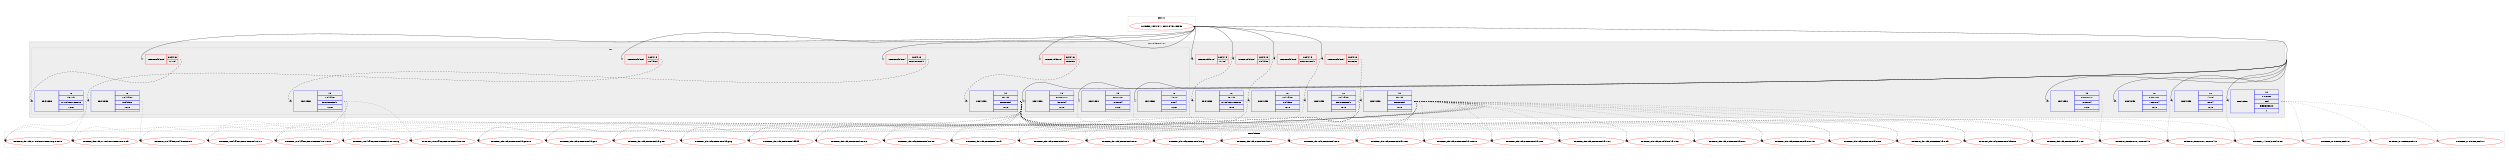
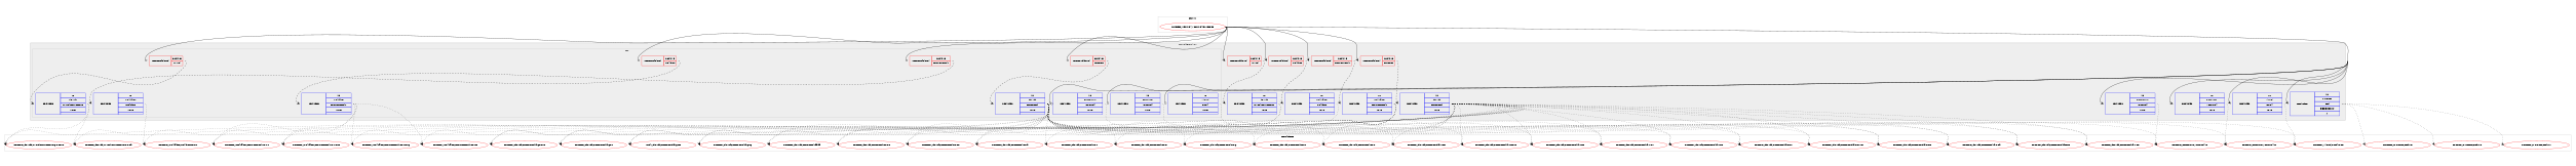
  digraph {
    compound=true
    concentrate=true
    fontname=Helvetica
    fontsize=10
    newrank=true
    rankdir=TB
    ranksep=1.5
    node [color=red fontname=Helvetica fontsize=10]
    edge [arrowhead=vee headport=w style=dotted tailport=e weight=100]
    n1 [label="portage://net-mail/vpopmail-5.4.33-r5" width=4]
    n2 [color=blue label=<<TABLE BORDER="0" CELLBORDER="1" CELLSPACING="0" CELLPADDING="4" WIDTH="220"><TR><TD ROWSPAN="6" CELLPADDING="30">pack_dep</TD></TR><TR><TD WIDTH="110">no</TD></TR><TR><TD>mail-filter</TD></TR><TR><TD>maildrop</TD></TR><TR><TD>none</TD></TR><TR><TD></TD></TR></TABLE>> shape=none]
    n3 [label=<<TABLE BORDER="0" CELLBORDER="1" CELLSPACING="0" CELLPADDING="4"><TR><TD ROWSPAN="3" CELLPADDING="10">use_conditional</TD></TR><TR><TD>positive</TD></TR><TR><TD>maildrop</TD></TR></TABLE>> shape=none]
    n4 [color=blue label=<<TABLE BORDER="0" CELLBORDER="1" CELLSPACING="0" CELLPADDING="4" WIDTH="220"><TR><TD ROWSPAN="6" CELLPADDING="30">pack_dep</TD></TR><TR><TD WIDTH="110">no</TD></TR><TR><TD>dev-db</TD></TR><TR><TD>mysql-connector-c</TD></TR><TR><TD>none</TD></TR><TR><TD></TD></TR></TABLE>> shape=none]
    n5 [label=<<TABLE BORDER="0" CELLBORDER="1" CELLSPACING="0" CELLPADDING="4"><TR><TD ROWSPAN="3" CELLPADDING="10">use_conditional</TD></TR><TR><TD>positive</TD></TR><TR><TD>mysql</TD></TR></TABLE>> shape=none]
    n6 [color=blue label=<<TABLE BORDER="0" CELLBORDER="1" CELLSPACING="0" CELLPADDING="4" WIDTH="220"><TR><TD ROWSPAN="6" CELLPADDING="30">pack_dep</TD></TR><TR><TD WIDTH="110">no</TD></TR><TR><TD>dev-db</TD></TR><TR><TD>postgresql</TD></TR><TR><TD>none</TD></TR><TR><TD></TD></TR></TABLE>> shape=none]
    n7 [label=<<TABLE BORDER="0" CELLBORDER="1" CELLSPACING="0" CELLPADDING="4"><TR><TD ROWSPAN="3" CELLPADDING="10">use_conditional</TD></TR><TR><TD>positive</TD></TR><TR><TD>postgres</TD></TR></TABLE>> shape=none]
    n8 [color=blue label=<<TABLE BORDER="0" CELLBORDER="1" CELLSPACING="0" CELLPADDING="4" WIDTH="220"><TR><TD ROWSPAN="6" CELLPADDING="30">pack_dep</TD></TR><TR><TD WIDTH="110">no</TD></TR><TR><TD>mail-filter</TD></TR><TR><TD>spamassassin</TD></TR><TR><TD>none</TD></TR><TR><TD></TD></TR></TABLE>> shape=none]
    n9 [label=<<TABLE BORDER="0" CELLBORDER="1" CELLSPACING="0" CELLPADDING="4"><TR><TD ROWSPAN="3" CELLPADDING="10">use_conditional</TD></TR><TR><TD>positive</TD></TR><TR><TD>spamassassin</TD></TR></TABLE>> shape=none]
    n10 [color=blue label=<<TABLE BORDER="0" CELLBORDER="1" CELLSPACING="0" CELLPADDING="4" WIDTH="220"><TR><TD ROWSPAN="6" CELLPADDING="30">pack_dep</TD></TR><TR><TD WIDTH="110">no</TD></TR><TR><TD>acct-group</TD></TR><TR><TD>vpopmail</TD></TR><TR><TD>none</TD></TR><TR><TD></TD></TR></TABLE>> shape=none]
    n11 [color=blue label=<<TABLE BORDER="0" CELLBORDER="1" CELLSPACING="0" CELLPADDING="4" WIDTH="220"><TR><TD ROWSPAN="6" CELLPADDING="30">pack_dep</TD></TR><TR><TD WIDTH="110">no</TD></TR><TR><TD>acct-user</TD></TR><TR><TD>vpopmail</TD></TR><TR><TD>none</TD></TR><TR><TD></TD></TR></TABLE>> shape=none]
    n12 [color=blue label=<<TABLE BORDER="0" CELLBORDER="1" CELLSPACING="0" CELLPADDING="4" WIDTH="220"><TR><TD ROWSPAN="6" CELLPADDING="30">pack_dep</TD></TR><TR><TD WIDTH="110">no</TD></TR><TR><TD>sys-apps</TD></TR><TR><TD>sed</TD></TR><TR><TD>greaterequal</TD></TR><TR><TD>4</TD></TR></TABLE>> shape=none]
    n13 [color=blue label=<<TABLE BORDER="0" CELLBORDER="1" CELLSPACING="0" CELLPADDING="4" WIDTH="220"><TR><TD ROWSPAN="6" CELLPADDING="30">pack_dep</TD></TR><TR><TD WIDTH="110">no</TD></TR><TR><TD>virtual</TD></TR><TR><TD>qmail</TD></TR><TR><TD>none</TD></TR><TR><TD></TD></TR></TABLE>> shape=none]
    n14 [color=blue label=<<TABLE BORDER="0" CELLBORDER="1" CELLSPACING="0" CELLPADDING="4" WIDTH="220"><TR><TD ROWSPAN="6" CELLPADDING="30">pack_dep</TD></TR><TR><TD WIDTH="110">no</TD></TR><TR><TD>mail-filter</TD></TR><TR><TD>maildrop</TD></TR><TR><TD>none</TD></TR><TR><TD></TD></TR></TABLE>> shape=none]
    n15 [label=<<TABLE BORDER="0" CELLBORDER="1" CELLSPACING="0" CELLPADDING="4"><TR><TD ROWSPAN="3" CELLPADDING="10">use_conditional</TD></TR><TR><TD>positive</TD></TR><TR><TD>maildrop</TD></TR></TABLE>> shape=none]
    n16 [color=blue label=<<TABLE BORDER="0" CELLBORDER="1" CELLSPACING="0" CELLPADDING="4" WIDTH="220"><TR><TD ROWSPAN="6" CELLPADDING="30">pack_dep</TD></TR><TR><TD WIDTH="110">no</TD></TR><TR><TD>dev-db</TD></TR><TR><TD>mysql-connector-c</TD></TR><TR><TD>none</TD></TR><TR><TD></TD></TR></TABLE>> shape=none]
    n17 [label=<<TABLE BORDER="0" CELLBORDER="1" CELLSPACING="0" CELLPADDING="4"><TR><TD ROWSPAN="3" CELLPADDING="10">use_conditional</TD></TR><TR><TD>positive</TD></TR><TR><TD>mysql</TD></TR></TABLE>> shape=none]
    n18 [color=blue label=<<TABLE BORDER="0" CELLBORDER="1" CELLSPACING="0" CELLPADDING="4" WIDTH="220"><TR><TD ROWSPAN="6" CELLPADDING="30">pack_dep</TD></TR><TR><TD WIDTH="110">no</TD></TR><TR><TD>dev-db</TD></TR><TR><TD>postgresql</TD></TR><TR><TD>none</TD></TR><TR><TD></TD></TR></TABLE>> shape=none]
    n19 [label=<<TABLE BORDER="0" CELLBORDER="1" CELLSPACING="0" CELLPADDING="4"><TR><TD ROWSPAN="3" CELLPADDING="10">use_conditional</TD></TR><TR><TD>positive</TD></TR><TR><TD>postgres</TD></TR></TABLE>> shape=none]
    n20 [color=blue label=<<TABLE BORDER="0" CELLBORDER="1" CELLSPACING="0" CELLPADDING="4" WIDTH="220"><TR><TD ROWSPAN="6" CELLPADDING="30">pack_dep</TD></TR><TR><TD WIDTH="110">no</TD></TR><TR><TD>mail-filter</TD></TR><TR><TD>spamassassin</TD></TR><TR><TD>none</TD></TR><TR><TD></TD></TR></TABLE>> shape=none]
    n21 [label=<<TABLE BORDER="0" CELLBORDER="1" CELLSPACING="0" CELLPADDING="4"><TR><TD ROWSPAN="3" CELLPADDING="10">use_conditional</TD></TR><TR><TD>positive</TD></TR><TR><TD>spamassassin</TD></TR></TABLE>> shape=none]
    n22 [color=blue label=<<TABLE BORDER="0" CELLBORDER="1" CELLSPACING="0" CELLPADDING="4" WIDTH="220"><TR><TD ROWSPAN="6" CELLPADDING="30">pack_dep</TD></TR><TR><TD WIDTH="110">no</TD></TR><TR><TD>acct-group</TD></TR><TR><TD>vpopmail</TD></TR><TR><TD>none</TD></TR><TR><TD></TD></TR></TABLE>> shape=none]
    n23 [color=blue label=<<TABLE BORDER="0" CELLBORDER="1" CELLSPACING="0" CELLPADDING="4" WIDTH="220"><TR><TD ROWSPAN="6" CELLPADDING="30">pack_dep</TD></TR><TR><TD WIDTH="110">no</TD></TR><TR><TD>acct-user</TD></TR><TR><TD>vpopmail</TD></TR><TR><TD>none</TD></TR><TR><TD></TD></TR></TABLE>> shape=none]
    n24 [color=blue label=<<TABLE BORDER="0" CELLBORDER="1" CELLSPACING="0" CELLPADDING="4" WIDTH="220"><TR><TD ROWSPAN="6" CELLPADDING="30">pack_dep</TD></TR><TR><TD WIDTH="110">no</TD></TR><TR><TD>virtual</TD></TR><TR><TD>qmail</TD></TR><TR><TD>none</TD></TR><TR><TD></TD></TR></TABLE>> shape=none]
    n25 [label="portage://mail-filter/maildrop-3.0.0" width=4]
    n26 [label="portage://dev-db/mysql-connector-c-8.0.19" width=4]
    n27 [label="portage://dev-db/mysql-connector-c-6.1.11-r2" width=4]
    n28 [label="portage://dev-db/postgresql-9999" width=4]
    n29 [label="portage://dev-db/postgresql-9.6.16" width=4]
-   n30 [label="portage://dev-db/postgresql-9.6.15" width=4]
+   n30 [label="mail://dev-db/postgresql-9.6.15" width=4]
    n31 [label="portage://dev-db/postgresql-9.6.14" width=4]
    n32 [label="portage://dev-db/postgresql-9.6.13-r1" width=4]
    n33 [label="portage://dev-db/postgresql-9.7.13" width=4]
    n34 [label="portage://dev-db/postgresql-9.5.20" width=4]
    n35 [label="portage://dev-db/postgresql-9.5.19" width=4]
    n36 [label="portage://dev-db/postgresql-9.5.18" width=4]
    n37 [label="portage://dev-db/postgresql-9.5.17-r1" width=4]
    n38 [label="portage://dev-db/postgresql-9.5.17" width=4]
-   n39 [label="portage://dev-db/conditional-9.4.25" width=4]
+   n39 [label="portage://dev-db/postgresql-9.4.25" width=4]
    n40 [label="portage://dev-db/postgresql-9.4.24" width=4]
    n41 [label="portage://dev-db/postgresql-9.4.23" width=4]
    n42 [label="portage://dev-db/postgresql-9.4.22-r1" width=4]
    n43 [label="portage://dev-db/postgresql-9.4.22" width=4]
    n44 [label="portage://dev-db/postgresql-12.1" width=4]
    n45 [label="portage://dev-db/postgresql-12.0" width=4]
    n46 [label="portage://dev-db/postgresql-11.6" width=4]
    n47 [label="portage://dev-db/postgresql-11.5" width=4]
    n48 [label="portage://dev-db/postgresql-11.4" width=4]
    n49 [label="portage://dev-db/postgresql-10.9" width=4]
    n50 [label="portage://dev-db/postgresql-10.11" width=4]
    n51 [label="portage://dev-db/postgresql-10.10" width=4]
    n52 [label="portage://mail-filter/spamassassin-3.4.4" width=4]
-   n53 [label="portage://user-filter/spamassassin-3.4.3" width=4]
+   n53 [label="portage://mail-filter/spamassassin-3.4.3" width=4]
    n54 [label="portage://mail-filter/spamassassin-3.4.2-r6" width=4]
    n55 [label="portage://mail-filter/spamassassin-3.4.2-r2" width=4]
    n56 [label="portage://acct-group/vpopmail-0" width=4]
    n57 [label="portage://acct-user/vpopmail-0" width=4]
    n58 [label="portage://sys-apps/sed-4.8" width=4]
    n59 [label="portage://sys-apps/sed-4.7" width=4]
    n60 [label="portage://sys-apps/sed-4.5" width=4]
    n61 [label="portage://virtual/qmail-1.03" width=4]
    subgraph cluster_1 {
      color=gray
      label=<<i>ebuild</i>>
      rank=same
      n1
    }
    subgraph cluster_2 {
      color=gray
      label=<<i>dependencies</i>>
      subgraph cluster_3 {
        color=gray
        fillcolor="#eeeeee"
        label=<<i>compile</i>>
        style=filled
        subgraph sub_4 {
          color=gray
          fillcolor="#eeeeee"
          label=<<i>compile</i>>
          style=filled
          n3
          subgraph sub_5 {
            color=gray
            fillcolor="#eeeeee"
            label=<<i>compile</i>>
            style=filled
            n2
          }
        }
        subgraph sub_6 {
          color=gray
          fillcolor="#eeeeee"
          label=<<i>compile</i>>
          style=filled
          n5
          subgraph sub_7 {
            color=gray
            fillcolor="#eeeeee"
            label=<<i>compile</i>>
            style=filled
            n4
          }
        }
        subgraph sub_8 {
          color=gray
          fillcolor="#eeeeee"
          label=<<i>compile</i>>
          style=filled
          n7
          subgraph sub_9 {
            color=gray
            fillcolor="#eeeeee"
            label=<<i>compile</i>>
            style=filled
            n6
          }
        }
        subgraph sub_10 {
          color=gray
          fillcolor="#eeeeee"
          label=<<i>compile</i>>
          style=filled
          n9
          subgraph sub_11 {
            color=gray
            fillcolor="#eeeeee"
            label=<<i>compile</i>>
            style=filled
            n8
          }
        }
        subgraph sub_12 {
          color=gray
          fillcolor="#eeeeee"
          label=<<i>compile</i>>
          style=filled
          n10
        }
        subgraph sub_13 {
          color=gray
          fillcolor="#eeeeee"
          label=<<i>compile</i>>
          style=filled
          n11
        }
        subgraph sub_14 {
          color=gray
          fillcolor="#eeeeee"
          label=<<i>compile</i>>
          style=filled
          n12
        }
        subgraph sub_15 {
          color=gray
          fillcolor="#eeeeee"
          label=<<i>compile</i>>
          style=filled
          n13
        }
      }
      subgraph cluster_16 {
        color=gray
        fillcolor="#eeeeee"
        label=<<i>compile and run</i>>
        style=filled
      }
      subgraph cluster_17 {
        color=gray
        fillcolor="#eeeeee"
        label=<<i>run</i>>
        style=filled
        subgraph sub_18 {
          color=gray
          fillcolor="#eeeeee"
          label=<<i>run</i>>
          style=filled
          n15
          subgraph sub_19 {
            color=gray
            fillcolor="#eeeeee"
            label=<<i>run</i>>
            style=filled
            n14
          }
        }
        subgraph sub_20 {
          color=gray
          fillcolor="#eeeeee"
          label=<<i>run</i>>
          style=filled
          n17
          subgraph sub_21 {
            color=gray
            fillcolor="#eeeeee"
            label=<<i>run</i>>
            style=filled
            n16
          }
        }
        subgraph sub_22 {
          color=gray
          fillcolor="#eeeeee"
          label=<<i>run</i>>
          style=filled
          n19
          subgraph sub_23 {
            color=gray
            fillcolor="#eeeeee"
            label=<<i>run</i>>
            style=filled
            n18
          }
        }
        subgraph sub_24 {
          color=gray
          fillcolor="#eeeeee"
          label=<<i>run</i>>
          style=filled
          n21
          subgraph sub_25 {
            color=gray
            fillcolor="#eeeeee"
            label=<<i>run</i>>
            style=filled
            n20
          }
        }
        subgraph sub_26 {
          color=gray
          fillcolor="#eeeeee"
          label=<<i>run</i>>
          style=filled
          n22
        }
        subgraph sub_27 {
          color=gray
          fillcolor="#eeeeee"
          label=<<i>run</i>>
          style=filled
          n23
        }
        subgraph sub_28 {
          color=gray
          fillcolor="#eeeeee"
          label=<<i>run</i>>
          style=filled
          n24
        }
      }
    }
    subgraph cluster_29 {
      color=gray
      label=<<i>candidates</i>>
      rank=same
      subgraph sub_30 {
        color=black
        label=<<i>candidates</i>>
        nodesep=1
        rank=same
        n25
      }
      subgraph sub_31 {
        color=black
        label=<<i>candidates</i>>
        nodesep=1
        rank=same
        n26
        n27
      }
      subgraph sub_32 {
        color=black
        label=<<i>candidates</i>>
        nodesep=1
        rank=same
        n28
        n29
        n30
        n31
        n32
        n33
        n34
        n35
        n36
        n37
        n38
        n39
        n40
        n41
        n42
        n43
        n44
        n45
        n46
        n47
        n48
        n49
        n50
        n51
      }
      subgraph sub_33 {
        color=black
        label=<<i>candidates</i>>
        nodesep=1
        rank=same
        n52
        n53
        n54
        n55
      }
      subgraph sub_34 {
        color=black
        label=<<i>candidates</i>>
        nodesep=1
        rank=same
        n56
      }
      subgraph sub_35 {
        color=black
        label=<<i>candidates</i>>
        nodesep=1
        rank=same
        n57
      }
      subgraph sub_36 {
        color=black
        label=<<i>candidates</i>>
        nodesep=1
        rank=same
        n58
        n59
        n60
      }
      subgraph sub_37 {
        color=black
        label=<<i>candidates</i>>
        nodesep=1
        rank=same
        n61
      }
      subgraph sub_38 {
        color=black
        label=<<i>candidates</i>>
        nodesep=1
        rank=same
        n56
      }
      subgraph sub_39 {
        color=black
        label=<<i>candidates</i>>
        nodesep=1
        rank=same
        n25
      }
      subgraph sub_40 {
        color=black
        label=<<i>candidates</i>>
        nodesep=1
        rank=same
        n26
        n27
      }
      subgraph sub_41 {
        color=black
        label=<<i>candidates</i>>
        nodesep=1
        rank=same
        n28
        n29
        n30
        n31
        n32
        n33
        n34
        n35
        n36
        n37
        n38
        n39
        n40
        n41
        n42
        n43
        n44
        n45
        n46
        n47
        n48
        n49
        n50
        n51
      }
      subgraph sub_42 {
        color=black
        label=<<i>candidates</i>>
        nodesep=1
        rank=same
        n52
        n53
        n54
        n55
      }
      subgraph sub_43 {
        color=black
        label=<<i>candidates</i>>
        nodesep=1
        rank=same
        n57
      }
      subgraph sub_44 {
        color=black
        label=<<i>candidates</i>>
        nodesep=1
        rank=same
        n61
      }
    }
    n1 -> n3 [style=solid weight=20]
    n1 -> n5 [style=solid weight=20]
    n1 -> n7 [style=solid weight=20]
    n1 -> n9 [style=solid weight=20]
    n1 -> n10 [style=solid weight=20]
    n1 -> n11 [style=solid weight=20]
    n1 -> n12 [style=solid weight=20]
    n1 -> n13 [style=solid weight=20]
    n1 -> n15 [arrowhead=odot style=solid weight=20]
    n1 -> n17 [arrowhead=odot style=solid weight=20]
    n1 -> n19 [arrowhead=odot style=solid weight=20]
    n1 -> n21 [arrowhead=odot style=solid weight=20]
    n1 -> n22 [arrowhead=odot style=solid weight=20]
    n1 -> n23 [arrowhead=odot style=solid weight=20]
    n1 -> n24 [arrowhead=odot style=solid weight=20]
    n2 -> n25
    n3 -> n2 [style=dashed weight=20]
    n4 -> n26
    n4 -> n27
    n5 -> n4 [style=dashed weight=20]
    n6 -> n28
    n6 -> n29
    n6 -> n30
    n6 -> n31
    n6 -> n32
    n6 -> n33
    n6 -> n34
    n6 -> n35
    n6 -> n36
    n6 -> n37
    n6 -> n38
    n6 -> n39
    n6 -> n40
    n6 -> n41
    n6 -> n42
    n6 -> n43
    n6 -> n44
    n6 -> n45
    n6 -> n46
    n6 -> n47
    n6 -> n48
    n6 -> n49
    n6 -> n50
    n6 -> n51
    n7 -> n6 [style=dashed weight=20]
    n8 -> n52
    n8 -> n53
    n8 -> n54
    n8 -> n55
    n9 -> n8 [style=dashed weight=20]
    n10 -> n56
    n11 -> n57
    n12 -> n58
    n12 -> n59
    n12 -> n60
    n13 -> n61
    n14 -> n25
    n15 -> n14 [style=dashed weight=20]
    n16 -> n26
    n16 -> n27
    n17 -> n16 [style=dashed weight=20]
    n18 -> n28
    n18 -> n29
    n18 -> n30
    n18 -> n31
    n18 -> n32
    n18 -> n33
    n18 -> n34
    n18 -> n35
    n18 -> n36
    n18 -> n37
    n18 -> n38
    n18 -> n39
    n18 -> n40
    n18 -> n41
    n18 -> n42
    n18 -> n43
    n18 -> n44
    n18 -> n45
    n18 -> n46
    n18 -> n47
    n18 -> n48
    n18 -> n49
    n18 -> n50
    n18 -> n51
    n19 -> n18 [style=dashed weight=20]
    n20 -> n52
    n20 -> n53
    n20 -> n54
    n20 -> n55
    n21 -> n20 [style=dashed weight=20]
    n22 -> n56
    n23 -> n57
    n24 -> n61
  }
